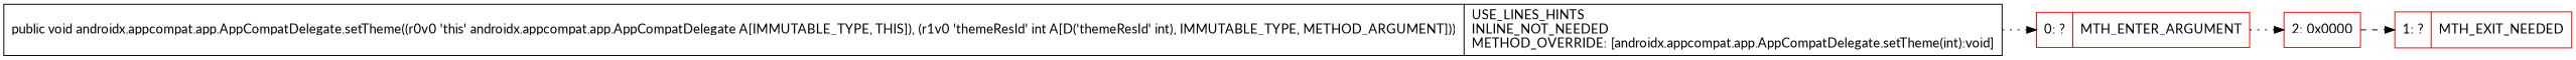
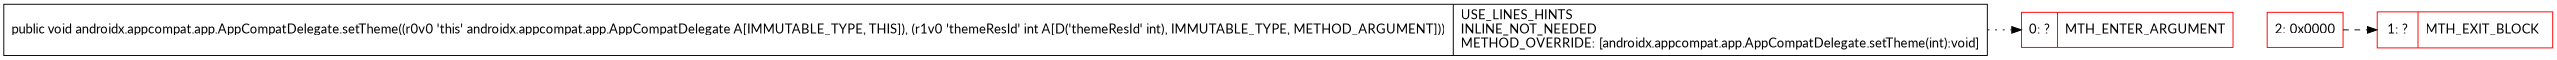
  digraph {
    fontname=Lato
    rankdir=LR
    node [color=red fontname=Lato shape=record]
    edge [fontname=Lato style=dotted]
    n1 [label="{0\:\ ?|MTH_ENTER_ARGUMENT\l}"]
    n2 [label="{2\:\ 0x0000}"]
-   n3 [label="{1\:\ ?|MTH_EXIT_NEEDED\l}"]
+   n3 [label="{1\:\ ?|MTH_EXIT_BLOCK\l}"]
    n4 [label="{public void androidx.appcompat.app.AppCompatDelegate.setTheme((r0v0 'this' androidx.appcompat.app.AppCompatDelegate A[IMMUTABLE_TYPE, THIS]), (r1v0 'themeResId' int A[D('themeResId' int), IMMUTABLE_TYPE, METHOD_ARGUMENT]))  | USE_LINES_HINTS\lINLINE_NOT_NEEDED\lMETHOD_OVERRIDE: [androidx.appcompat.app.AppCompatDelegate.setTheme(int):void]\l}" color=""]
    subgraph cluster_1 {
      label="R(0)"
    }
-   n1 -> n2
    n2 -> n3 [style=dashed]
    n4 -> n1
  }
